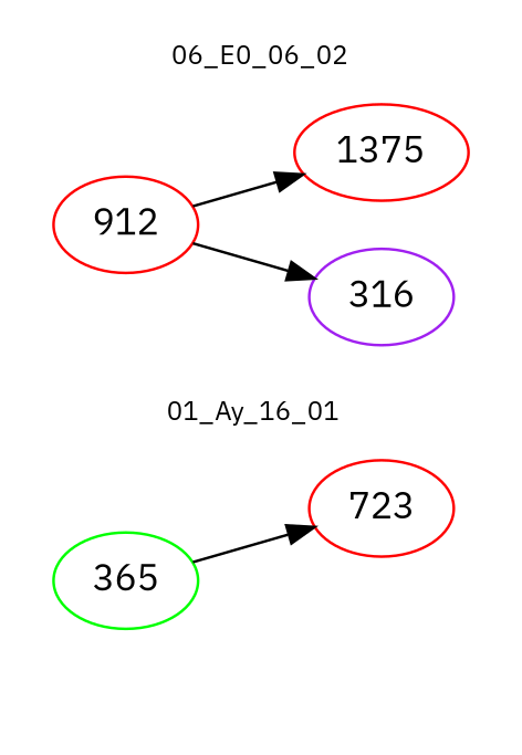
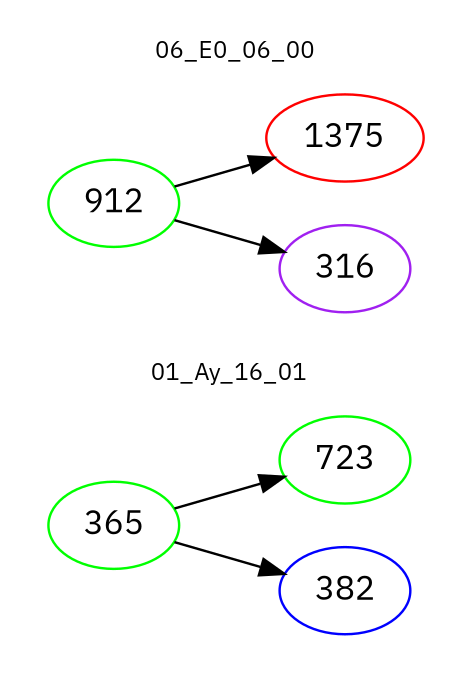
  digraph {
    fontname="IBM Plex Sans"
    rankdir=LR
    node [color=green fontname="IBM Plex Sans"]
    edge [color=black fontname="IBM Plex Sans"]
    n1 [label=365]
-   n3 [color=red label=723]
-   n4 [color=red label=912]
+   n2 [color=blue label=382]
+   n3 [label=723]
+   n4 [label=912]
    n5 [color=purple label=316]
    n6 [color=red label=1375]
    subgraph cluster_1 {
      color=white
      fontsize=10
      label="01_Ay_16_01"
      n1
+     n2
      n3
    }
    subgraph cluster_2 {
      color=white
      fontsize=10
-     label="06_E0_06_02"
+     label="06_E0_06_00"
      n4
      n5
      n6
    }
+   n1 -> n2
    n1 -> n3
    n4 -> n5
    n4 -> n6
  }
